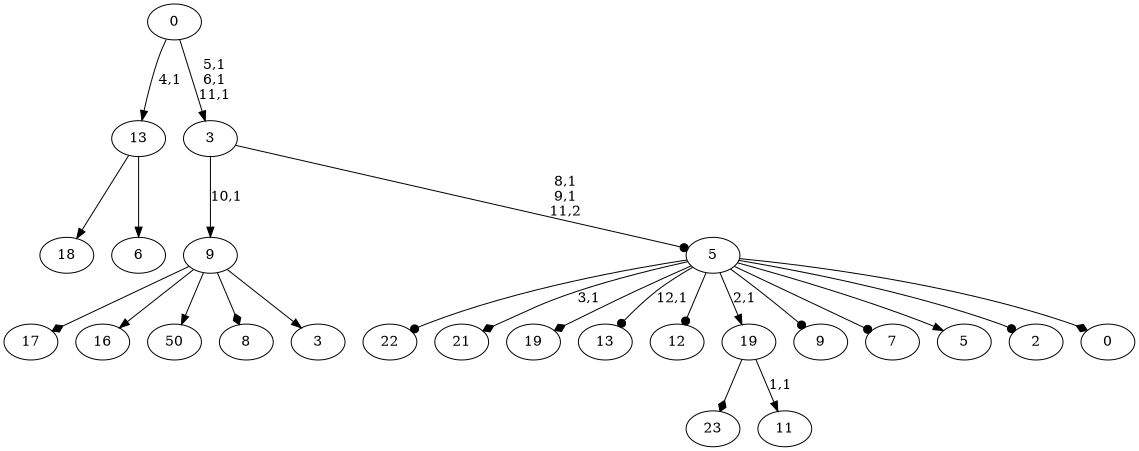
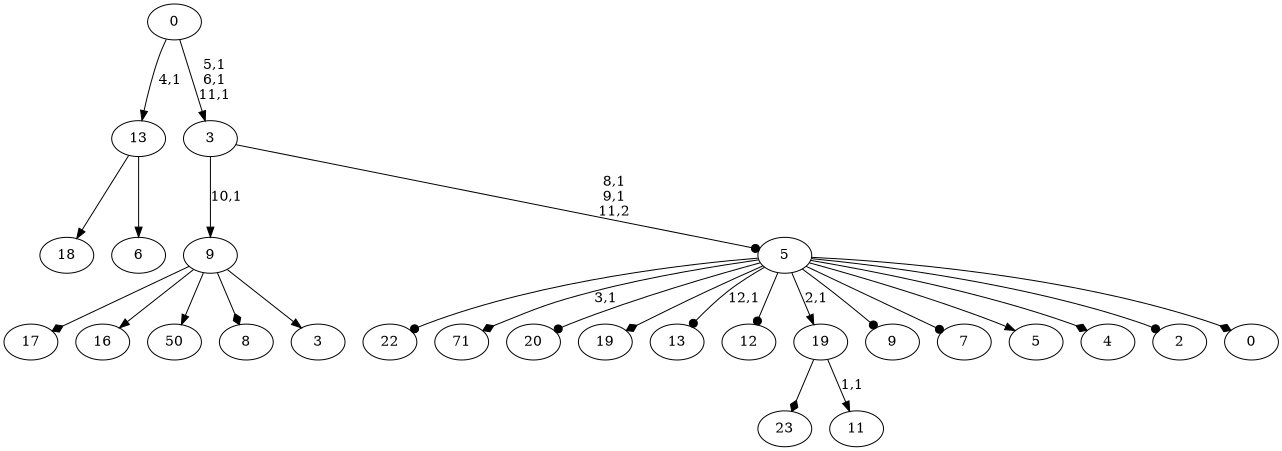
  digraph {
    edge [arrowhead=normal]
    n1 [label=23]
    n2 [label=22]
-   n3 [label=21]
+   n3 [label=71]
+   n4 [label=20]
    n5 [label=19]
    n6 [label=18]
    n7 [label=17]
    n8 [label=16]
    n9 [label=13]
    n10 [label=12]
    n11 [label=11]
    19
    n13 [label=50]
    n14 [label=9]
    n15 [label=8]
    n16 [label=7]
    n17 [label=6]
    13
    n19 [label=5]
+   n20 [label=4]
    n21 [label=3]
    9
    n23 [label=2]
    n24 [label=0]
    5
    3
    0
    19 -> n1 [arrowhead=diamond]
    19 -> n11 [label="1,1"]
    13 -> n6
    13 -> n17
    9 -> n7 [arrowhead=diamond]
    9 -> n8
    9 -> n13
    9 -> n15 [arrowhead=diamond]
    9 -> n21
    5 -> n2 [arrowhead=dot]
    5 -> n3 [arrowhead=diamond label="3,1"]
+   5 -> n4 [arrowhead=dot]
    5 -> n5 [arrowhead=diamond]
    5 -> n9 [arrowhead=dot label="12,1"]
    5 -> n10 [arrowhead=dot]
    5 -> 19 [label="2,1"]
    5 -> n14 [arrowhead=dot]
    5 -> n16 [arrowhead=dot]
    5 -> n19
+   5 -> n20 [arrowhead=diamond]
    5 -> n23 [arrowhead=dot]
    5 -> n24 [arrowhead=diamond]
    3 -> 9 [label="10,1"]
    3 -> 5 [arrowhead=dot label="8,1\n9,1\n11,2"]
    0 -> 13 [label="4,1"]
    0 -> 3 [label="5,1\n6,1\n11,1"]
  }
